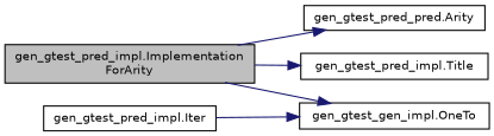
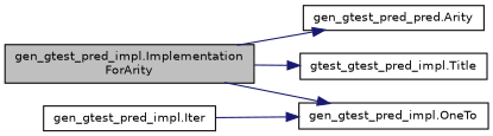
  digraph {
    rankdir=LR
    node [color=black fillcolor=white fontname=Helvetica fontsize=10 shape=record style=filled]
    edge [color=midnightblue fontname=Helvetica fontsize=10 labelfontname=Helvetica labelfontsize=10 style=solid]
    n1 [fillcolor=grey75 fontcolor=black height=0.2 label="gen_gtest_pred_impl.Implementation\lForArity" width=0.4]
    n2 [height=0.2 label="gen_gtest_pred_pred.Arity" width=0.4]
-   n3 [height=0.2 label="gen_gtest_pred_impl.Title" width=0.4]
-   n4 [height=0.2 label="gen_gtest_gen_impl.OneTo" width=0.4]
+   n3 [height=0.2 label="gtest_gtest_pred_impl.Title" width=0.4]
+   n4 [height=0.2 label="gen_gtest_pred_impl.OneTo" width=0.4]
    n5 [height=0.2 label="gen_gtest_pred_impl.Iter" width=0.4]
    n1 -> n2
    n1 -> n3
    n1 -> n4
    n5 -> n4
  }
